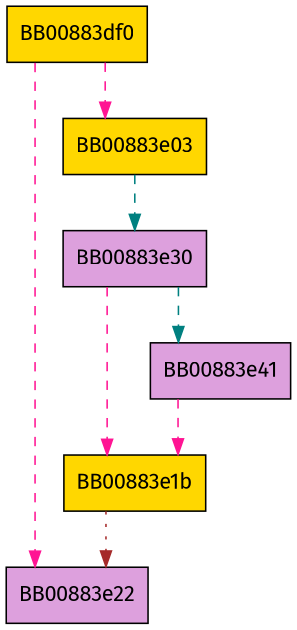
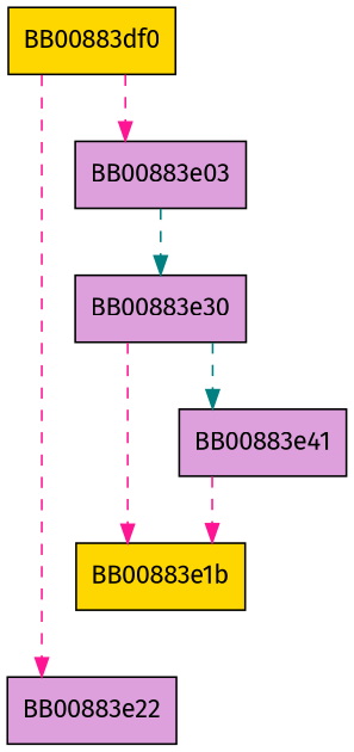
  digraph {
    fontname="Fira Sans"
    splines=ortho
    node [fillcolor=gold fontname="Fira Sans" shape=box style=filled]
    edge [color=deeppink fontname="Fira Sans" style=dashed]
    BB00883df0
    BB00883e22 [fillcolor=plum]
-   BB00883e03
+   BB00883e03 [fillcolor=plum]
    BB00883e30 [fillcolor=plum]
    BB00883e1b
    BB00883e41 [fillcolor=plum]
    BB00883df0 -> BB00883e22
    BB00883df0 -> BB00883e03
    BB00883e03 -> BB00883e30 [color=teal]
    BB00883e30 -> BB00883e1b
    BB00883e30 -> BB00883e41 [color=teal]
-   BB00883e1b -> BB00883e22 [color=brown style=dotted]
    BB00883e41 -> BB00883e1b
  }
